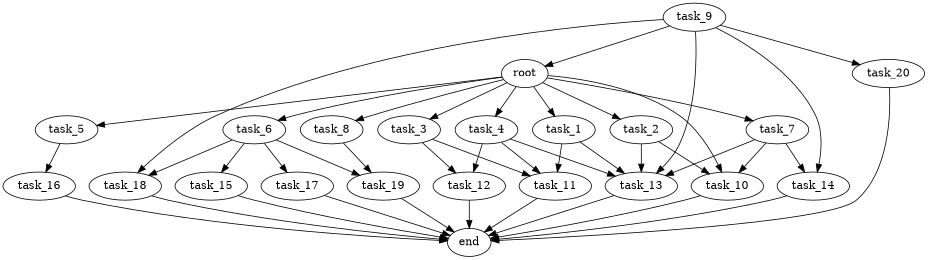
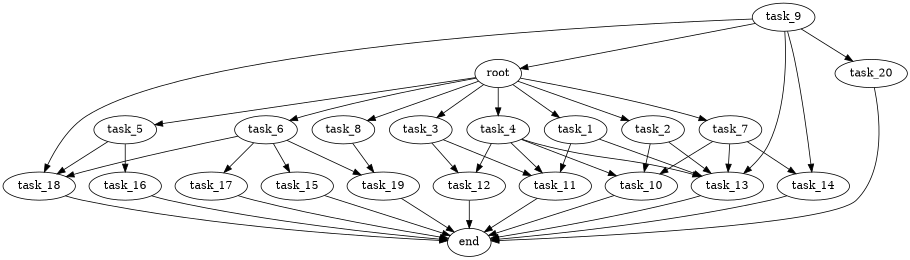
  digraph {
    root
    task_1
    task_2
    task_3
    task_4
    task_5
    task_6
    task_7
    task_8
    task_11
    task_13
    task_10
    task_12
    task_16
    task_18
    task_15
    task_17
    task_19
    task_14
    task_9
    task_20
    end
    root -> task_1
    root -> task_2
    root -> task_3
    root -> task_4
    root -> task_5
    root -> task_6
    root -> task_7
    root -> task_8
    task_1 -> task_11
    task_1 -> task_13
    task_2 -> task_13
    task_2 -> task_10
    task_3 -> task_11
    task_3 -> task_12
    task_4 -> task_11
    task_4 -> task_13
-   root -> task_10
+   task_4 -> task_10
    task_4 -> task_12
    task_5 -> task_16
+   task_5 -> task_18
    task_6 -> task_18
    task_6 -> task_15
    task_6 -> task_17
    task_6 -> task_19
    task_7 -> task_13
    task_7 -> task_10
    task_7 -> task_14
    task_8 -> task_19
    task_11 -> end
    task_13 -> end
    task_10 -> end
    task_12 -> end
    task_16 -> end
    task_18 -> end
    task_15 -> end
    task_17 -> end
    task_19 -> end
    task_14 -> end
    task_9 -> root
    task_9 -> task_13
    task_9 -> task_18
    task_9 -> task_14
    task_9 -> task_20
    task_20 -> end
  }
